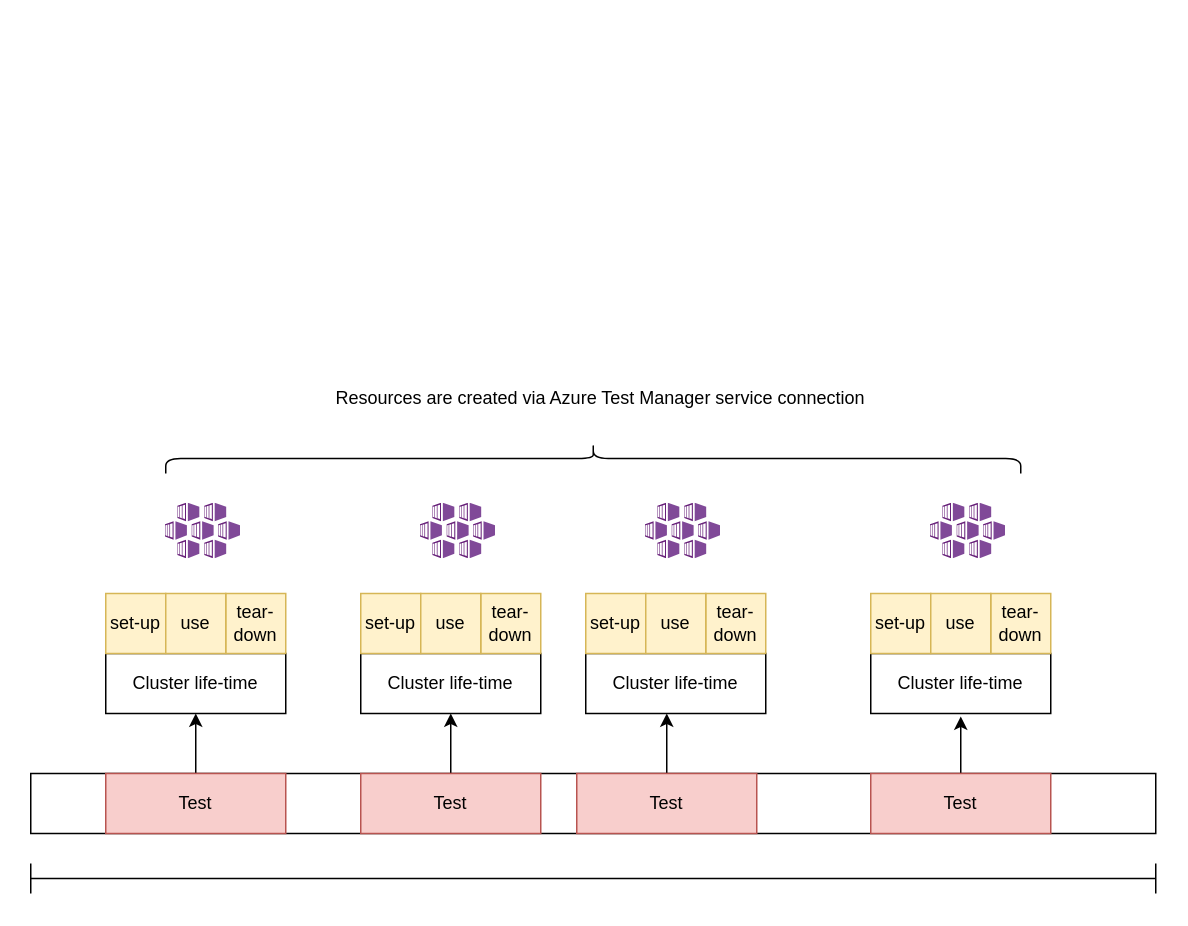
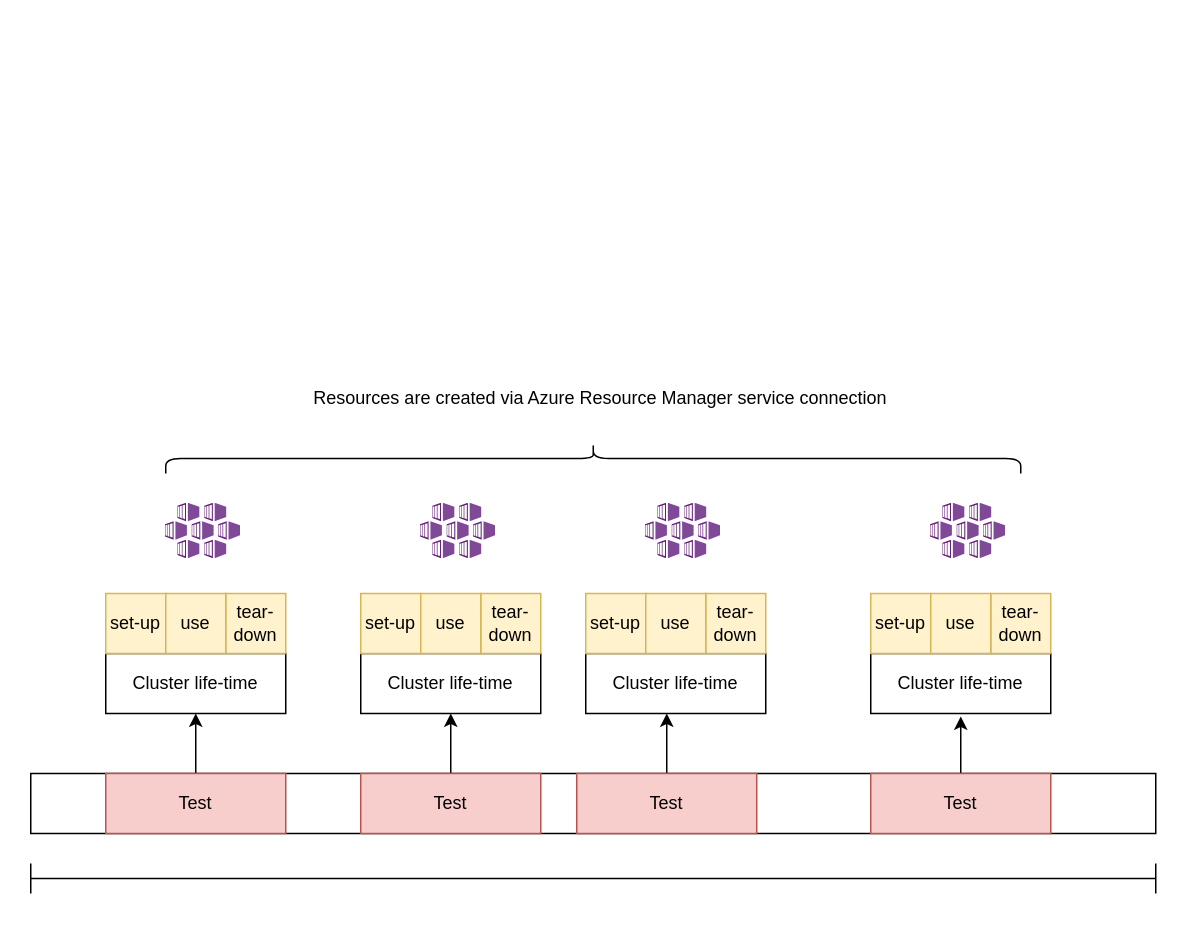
  <mxCell id="0" />
  <mxCell id="1" parent="0" />
  <mxCell id="2" value="" style="aspect=fixed;html=1;points=[];align=center;image;fontSize=12;image=img/lib/mscae/Kubernetes_Services.svg;" vertex="1" parent="1"><mxGeometry x="110" y="335" width="50" height="37" as="geometry" /></mxCell>
  <mxCell id="3" value="Cluster life-time" style="rounded=0;whiteSpace=wrap;html=1;" vertex="1" parent="1"><mxGeometry x="70" y="435" width="120" height="40" as="geometry" /></mxCell>
  <mxCell id="4" value="" style="rounded=0;whiteSpace=wrap;html=1;" vertex="1" parent="1"><mxGeometry x="20" y="515" width="750" height="40" as="geometry" /></mxCell>
  <mxCell id="5" style="edgeStyle=orthogonalEdgeStyle;rounded=0;orthogonalLoop=1;jettySize=auto;html=1;entryX=0.5;entryY=1;entryDx=0;entryDy=0;" edge="1" parent="1" source="6" target="3"><mxGeometry relative="1" as="geometry" /></mxCell>
  <mxCell id="6" value="Test" style="rounded=0;whiteSpace=wrap;html=1;fillColor=#f8cecc;strokeColor=#b85450;" vertex="1" parent="1"><mxGeometry x="70" y="515" width="120" height="40" as="geometry" /></mxCell>
  <mxCell id="7" style="edgeStyle=orthogonalEdgeStyle;rounded=0;orthogonalLoop=1;jettySize=auto;html=1;entryX=0.5;entryY=1;entryDx=0;entryDy=0;exitX=0.5;exitY=0;exitDx=0;exitDy=0;" edge="1" parent="1" source="8" target="18"><mxGeometry relative="1" as="geometry"><mxPoint x="290" y="475" as="targetPoint" /></mxGeometry></mxCell>
  <mxCell id="8" value="Test" style="rounded=0;whiteSpace=wrap;html=1;fillColor=#f8cecc;strokeColor=#b85450;" vertex="1" parent="1"><mxGeometry x="240" y="515" width="120" height="40" as="geometry" /></mxCell>
  <mxCell id="9" style="edgeStyle=orthogonalEdgeStyle;rounded=0;orthogonalLoop=1;jettySize=auto;html=1;" edge="1" parent="1" source="10"><mxGeometry relative="1" as="geometry"><mxPoint x="444" y="475" as="targetPoint" /></mxGeometry></mxCell>
  <mxCell id="10" value="Test" style="rounded=0;whiteSpace=wrap;html=1;fillColor=#f8cecc;strokeColor=#b85450;" vertex="1" parent="1"><mxGeometry x="384" y="515" width="120" height="40" as="geometry" /></mxCell>
  <mxCell id="11" style="edgeStyle=orthogonalEdgeStyle;rounded=0;orthogonalLoop=1;jettySize=auto;html=1;" edge="1" parent="1" source="12"><mxGeometry relative="1" as="geometry"><mxPoint x="640" y="477" as="targetPoint" /></mxGeometry></mxCell>
  <mxCell id="12" value="Test" style="rounded=0;whiteSpace=wrap;html=1;fillColor=#f8cecc;strokeColor=#b85450;" vertex="1" parent="1"><mxGeometry x="580" y="515" width="120" height="40" as="geometry" /></mxCell>
  <mxCell id="13" value="set-up" style="rounded=0;whiteSpace=wrap;html=1;fillColor=#fff2cc;strokeColor=#d6b656;" vertex="1" parent="1"><mxGeometry x="70" y="395" width="40" height="40" as="geometry" /></mxCell>
  <mxCell id="14" value="tear-down" style="rounded=0;whiteSpace=wrap;html=1;fillColor=#fff2cc;strokeColor=#d6b656;" vertex="1" parent="1"><mxGeometry x="150" y="395" width="40" height="40" as="geometry" /></mxCell>
  <mxCell id="15" value="" style="shape=crossbar;whiteSpace=wrap;html=1;rounded=1;" vertex="1" parent="1"><mxGeometry x="20" y="575" width="750" height="20" as="geometry" /></mxCell>
  <mxCell id="16" value="use" style="rounded=0;whiteSpace=wrap;html=1;fillColor=#fff2cc;strokeColor=#d6b656;" vertex="1" parent="1"><mxGeometry x="110" y="395" width="40" height="40" as="geometry" /></mxCell>
  <mxCell id="17" value="" style="aspect=fixed;html=1;points=[];align=center;image;fontSize=12;image=img/lib/mscae/Kubernetes_Services.svg;" vertex="1" parent="1"><mxGeometry x="280" y="335" width="50" height="37" as="geometry" /></mxCell>
  <mxCell id="18" value="Cluster life-time" style="rounded=0;whiteSpace=wrap;html=1;" vertex="1" parent="1"><mxGeometry x="240" y="435" width="120" height="40" as="geometry" /></mxCell>
  <mxCell id="19" value="set-up" style="rounded=0;whiteSpace=wrap;html=1;fillColor=#fff2cc;strokeColor=#d6b656;" vertex="1" parent="1"><mxGeometry x="240" y="395" width="40" height="40" as="geometry" /></mxCell>
  <mxCell id="20" value="tear-down" style="rounded=0;whiteSpace=wrap;html=1;fillColor=#fff2cc;strokeColor=#d6b656;" vertex="1" parent="1"><mxGeometry x="320" y="395" width="40" height="40" as="geometry" /></mxCell>
  <mxCell id="21" value="use" style="rounded=0;whiteSpace=wrap;html=1;fillColor=#fff2cc;strokeColor=#d6b656;" vertex="1" parent="1"><mxGeometry x="280" y="395" width="40" height="40" as="geometry" /></mxCell>
  <mxCell id="22" value="" style="aspect=fixed;html=1;points=[];align=center;image;fontSize=12;image=img/lib/mscae/Kubernetes_Services.svg;" vertex="1" parent="1"><mxGeometry x="430" y="335" width="50" height="37" as="geometry" /></mxCell>
  <mxCell id="23" value="Cluster life-time" style="rounded=0;whiteSpace=wrap;html=1;" vertex="1" parent="1"><mxGeometry x="390" y="435" width="120" height="40" as="geometry" /></mxCell>
  <mxCell id="24" value="set-up" style="rounded=0;whiteSpace=wrap;html=1;fillColor=#fff2cc;strokeColor=#d6b656;" vertex="1" parent="1"><mxGeometry x="390" y="395" width="40" height="40" as="geometry" /></mxCell>
  <mxCell id="25" value="tear-down" style="rounded=0;whiteSpace=wrap;html=1;fillColor=#fff2cc;strokeColor=#d6b656;" vertex="1" parent="1"><mxGeometry x="470" y="395" width="40" height="40" as="geometry" /></mxCell>
  <mxCell id="26" value="use" style="rounded=0;whiteSpace=wrap;html=1;fillColor=#fff2cc;strokeColor=#d6b656;" vertex="1" parent="1"><mxGeometry x="430" y="395" width="40" height="40" as="geometry" /></mxCell>
  <mxCell id="27" value="" style="aspect=fixed;html=1;points=[];align=center;image;fontSize=12;image=img/lib/mscae/Kubernetes_Services.svg;" vertex="1" parent="1"><mxGeometry x="620" y="335" width="50" height="37" as="geometry" /></mxCell>
  <mxCell id="28" value="Cluster life-time" style="rounded=0;whiteSpace=wrap;html=1;" vertex="1" parent="1"><mxGeometry x="580" y="435" width="120" height="40" as="geometry" /></mxCell>
  <mxCell id="29" value="set-up" style="rounded=0;whiteSpace=wrap;html=1;fillColor=#fff2cc;strokeColor=#d6b656;" vertex="1" parent="1"><mxGeometry x="580" y="395" width="40" height="40" as="geometry" /></mxCell>
  <mxCell id="30" value="tear-down" style="rounded=0;whiteSpace=wrap;html=1;fillColor=#fff2cc;strokeColor=#d6b656;" vertex="1" parent="1"><mxGeometry x="660" y="395" width="40" height="40" as="geometry" /></mxCell>
  <mxCell id="31" value="use" style="rounded=0;whiteSpace=wrap;html=1;fillColor=#fff2cc;strokeColor=#d6b656;" vertex="1" parent="1"><mxGeometry x="620" y="395" width="40" height="40" as="geometry" /></mxCell>
  <mxCell id="32" value="" style="shape=curlyBracket;whiteSpace=wrap;html=1;rounded=1;rotation=90;" vertex="1" parent="1"><mxGeometry x="385" y="20" width="20" height="570" as="geometry" /></mxCell>
- <mxCell id="33" value="Resources are created via Azure Test Manager service connection" style="text;html=1;strokeColor=none;fillColor=none;align=center;verticalAlign=middle;whiteSpace=wrap;rounded=0;" vertex="1" parent="1"><mxGeometry x="170" y="255" width="460" height="20" as="geometry" /></mxCell>
+ <mxCell id="33" value="Resources are created via Azure Resource Manager service connection" style="text;html=1;strokeColor=none;fillColor=none;align=center;verticalAlign=middle;whiteSpace=wrap;rounded=0;" vertex="1" parent="1"><mxGeometry x="170" y="255" width="460" height="20" as="geometry" /></mxCell>
